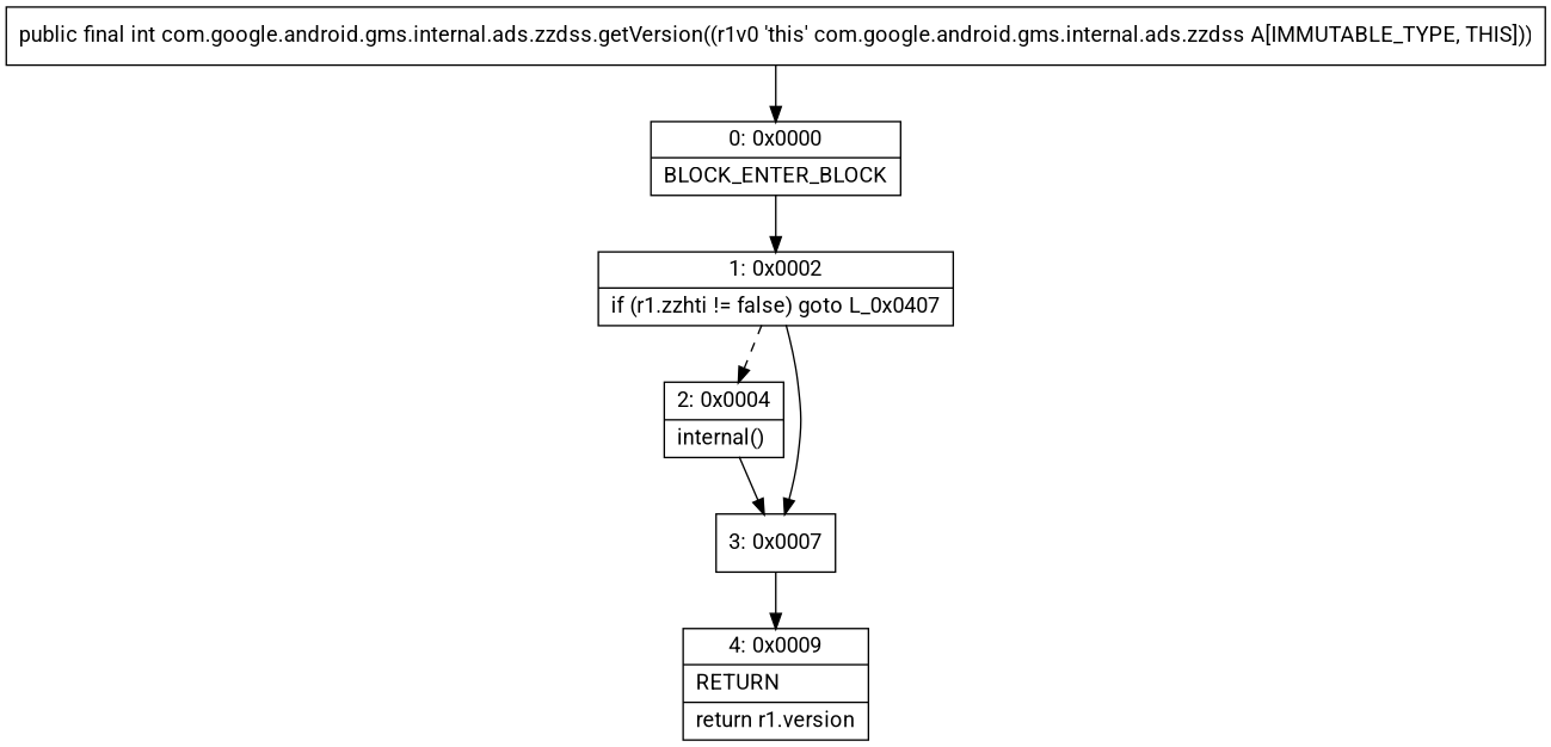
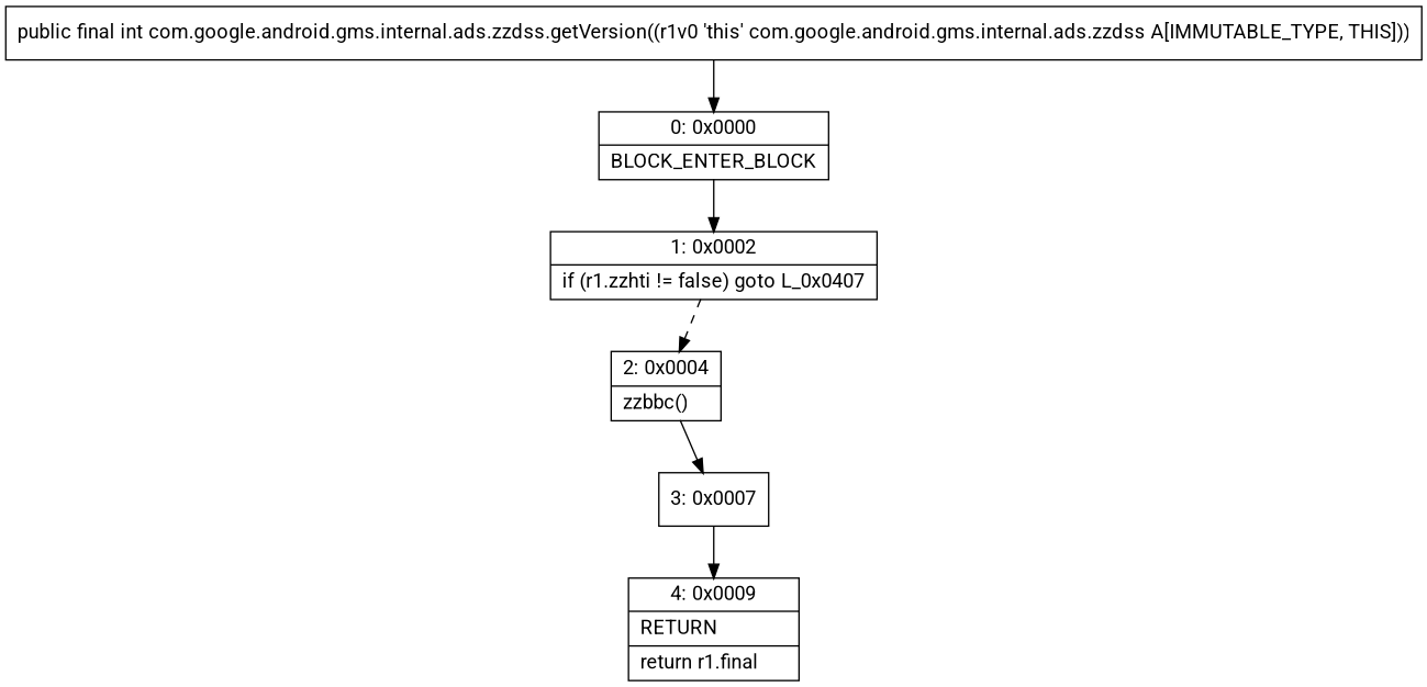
  digraph {
    fontname=Roboto
    node [fontname=Roboto shape=record]
    edge [fontname=Roboto]
    n1 [label="{0\:\ 0x0000|BLOCK_ENTER_BLOCK\l}"]
    n2 [label="{1\:\ 0x0002|if (r1.zzhti != false) goto L_0x0407\l}"]
-   n3 [label="{2\:\ 0x0004|internal()\l}"]
+   n3 [label="{2\:\ 0x0004|zzbbc()\l}"]
    n4 [label="{3\:\ 0x0007}"]
-   n5 [label="{4\:\ 0x0009|RETURN\l|return r1.version\l}"]
+   n5 [label="{4\:\ 0x0009|RETURN\l|return r1.final\l}"]
    n6 [label="{public final int com.google.android.gms.internal.ads.zzdss.getVersion((r1v0 'this' com.google.android.gms.internal.ads.zzdss A[IMMUTABLE_TYPE, THIS])) }"]
    n1 -> n2
    n2 -> n3 [style=dashed]
-   n2 -> n4
    n3 -> n4
    n4 -> n5
    n6 -> n1
  }
